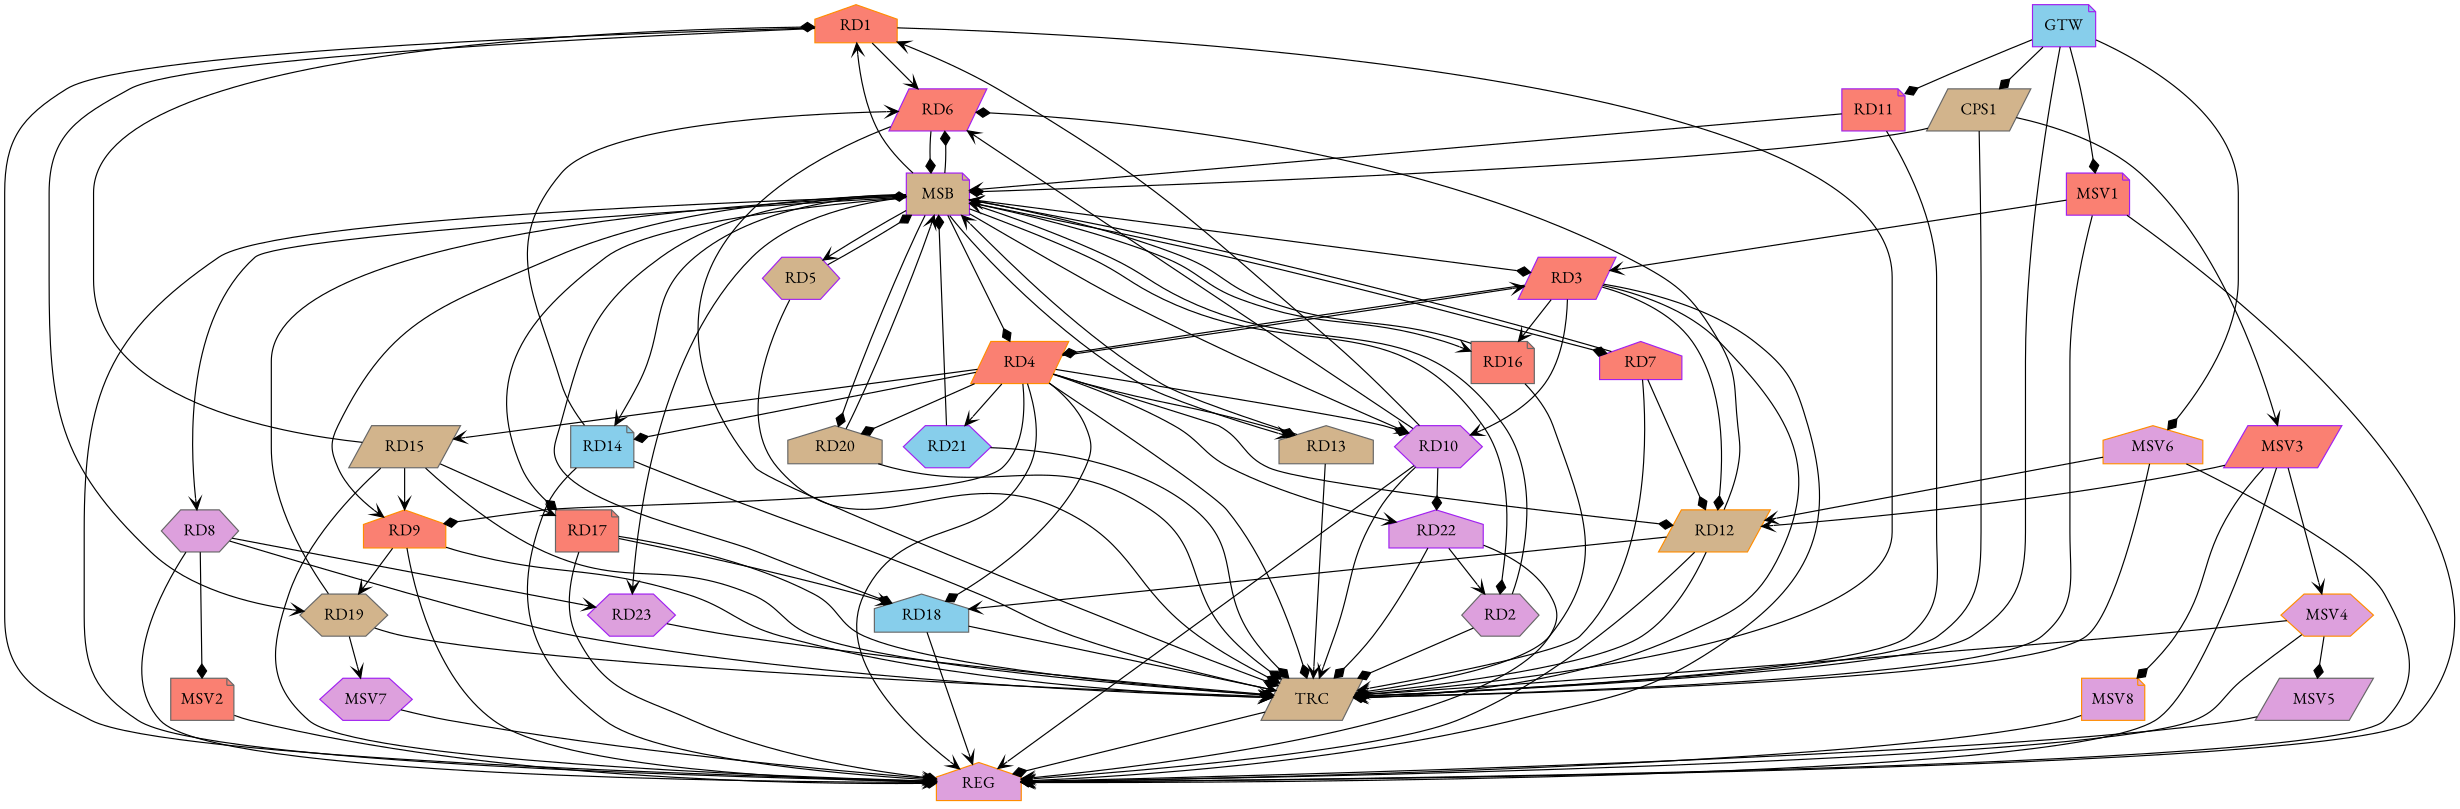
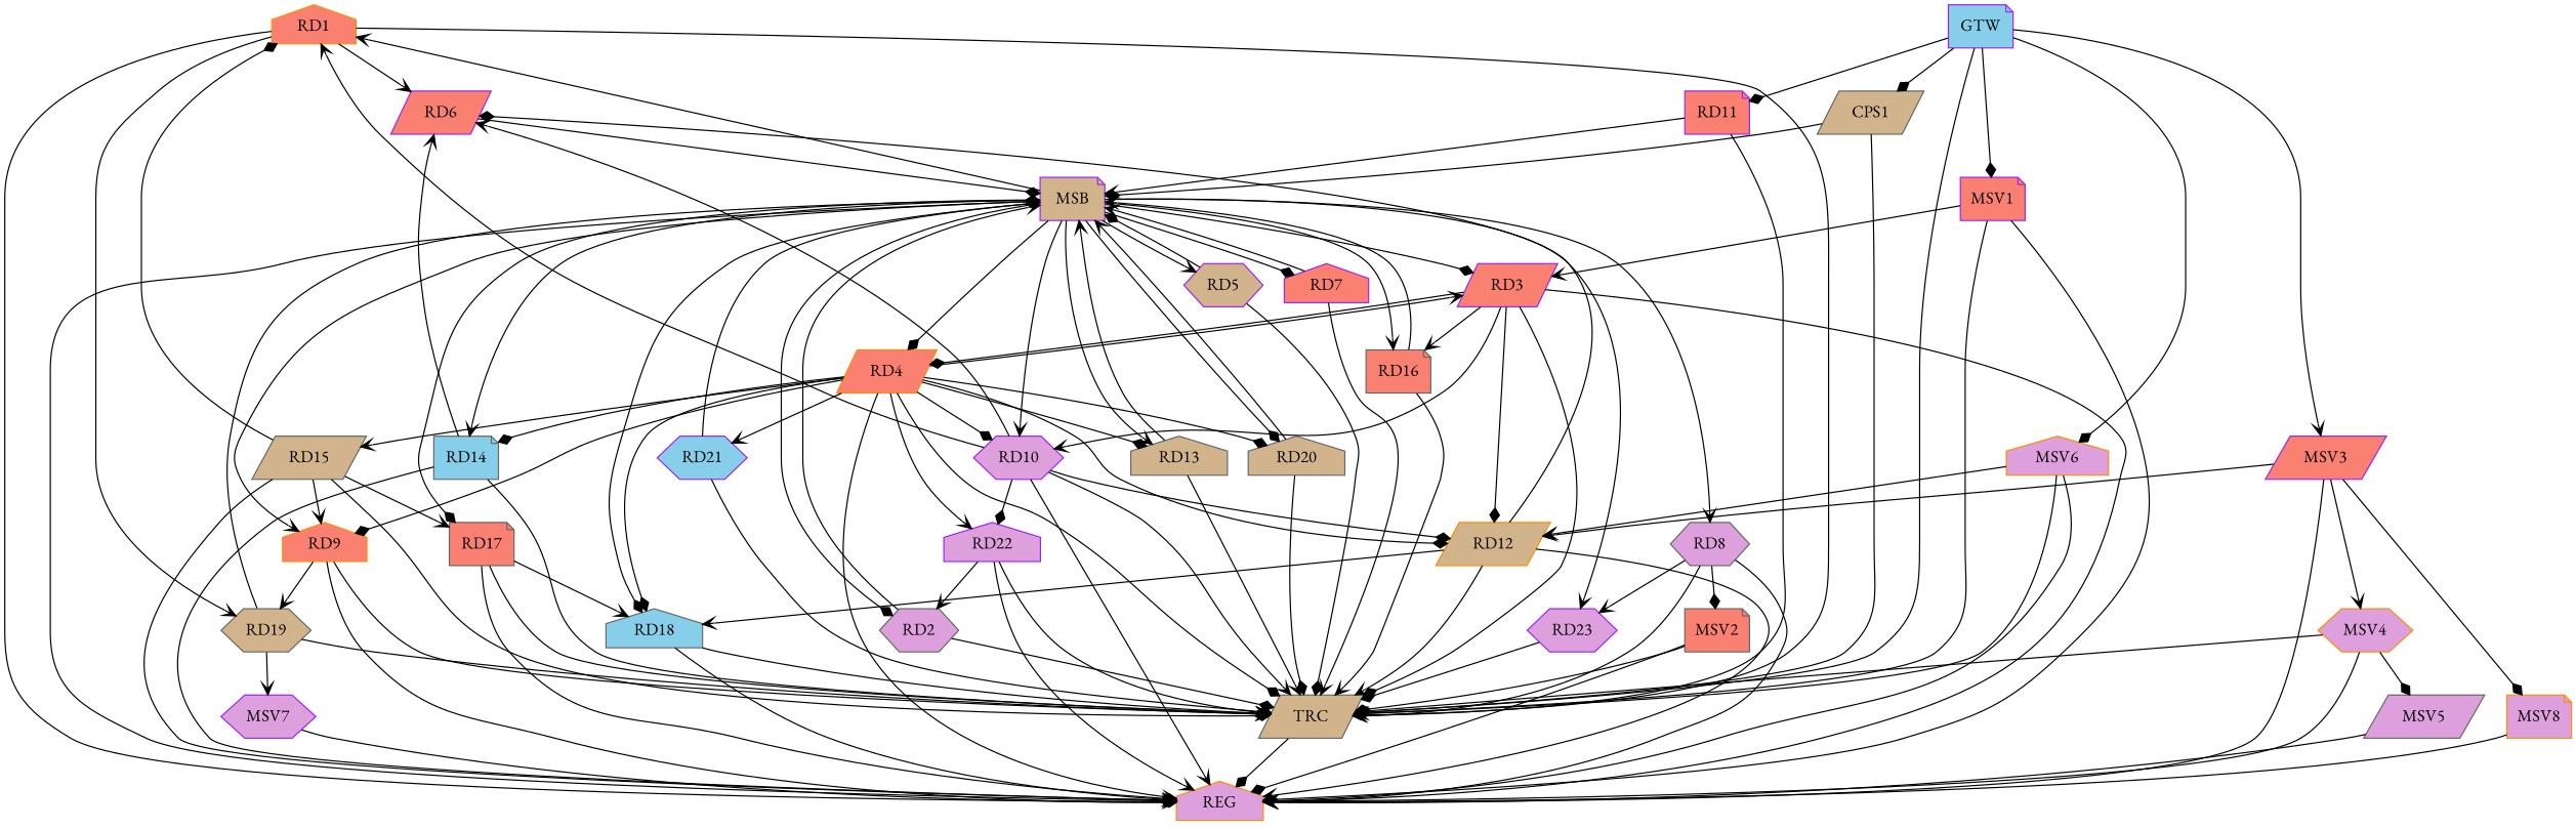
  strict digraph {
    fontname="EB Garamond"
    node [color=purple fillcolor=salmon fontname="EB Garamond" shape=house style=filled]
    edge [arrowhead=vee fontname="EB Garamond"]
    n1 [color=darkorange label=RD1]
    n2 [label=RD6 shape=parallelogram]
    n3 [color=gray40 fillcolor=tan label=RD19 shape=hexagon]
    n4 [color=darkorange fillcolor=plum label=REG]
    n5 [color=gray40 fillcolor=tan label=TRC shape=parallelogram]
    n6 [fillcolor=tan label=MSB shape=note]
    n7 [fillcolor=plum label=MSV7 shape=hexagon]
    n8 [color=gray40 fillcolor=plum label=RD2 shape=hexagon]
    n9 [label=RD3 shape=parallelogram]
    n10 [color=darkorange label=RD4 shape=parallelogram]
    n11 [fillcolor=plum label=RD10 shape=hexagon]
    n12 [color=gray40 label=RD16 shape=note]
    n13 [color=darkorange label=RD9]
    n14 [color=gray40 fillcolor=tan label=RD13]
    n15 [color=gray40 fillcolor=skyblue label=RD14 shape=note]
    n16 [color=gray40 fillcolor=skyblue label=RD18]
    n17 [color=gray40 fillcolor=tan label=RD20]
    n18 [fillcolor=tan label=RD5 shape=hexagon]
    n19 [label=RD7]
    n20 [color=gray40 fillcolor=plum label=RD8 shape=hexagon]
    n21 [fillcolor=plum label=RD23 shape=hexagon]
    n22 [color=gray40 label=RD17 shape=note]
    n23 [color=darkorange fillcolor=tan label=RD12 shape=parallelogram]
    n24 [color=gray40 fillcolor=tan label=RD15 shape=parallelogram]
    n25 [fillcolor=skyblue label=RD21 shape=hexagon]
    n26 [fillcolor=plum label=RD22]
    n27 [color=gray40 label=MSV2 shape=note]
    n28 [label=RD11 shape=note]
    n29 [color=gray40 fillcolor=tan label=CPS1 shape=parallelogram]
    n30 [fillcolor=skyblue label=GTW shape=note]
    n31 [label=MSV1 shape=note]
    n32 [label=MSV3 shape=parallelogram]
    n33 [color=darkorange fillcolor=plum label=MSV6]
    n34 [color=darkorange fillcolor=plum label=MSV4 shape=hexagon]
    n35 [color=darkorange fillcolor=plum label=MSV8 shape=note]
    n36 [color=gray40 fillcolor=plum label=MSV5 shape=parallelogram]
    n1 -> n2
    n1 -> n3
    n1 -> n4 [arrowhead=diamond]
    n1 -> n5 [arrowhead=diamond]
-   n2 -> n5 [arrowhead=diamond]
+   n27 -> n5 [arrowhead=diamond]
    n2 -> n6 [arrowhead=diamond]
    n3 -> n5
    n3 -> n6 [arrowhead=diamond]
    n3 -> n7
    n5 -> n4 [arrowhead=diamond]
    n6 -> n1
-   n6 -> n2 [arrowhead=diamond]
    n6 -> n4
    n6 -> n8 [arrowhead=diamond]
    n6 -> n9 [arrowhead=diamond]
    n6 -> n10 [arrowhead=diamond]
    n6 -> n11
    n6 -> n12
    n6 -> n13
    n6 -> n14
    n6 -> n15
    n6 -> n16 [arrowhead=diamond]
    n6 -> n17 [arrowhead=diamond]
    n6 -> n18
    n6 -> n19 [arrowhead=diamond]
    n6 -> n20
    n6 -> n21
    n6 -> n22 [arrowhead=diamond]
    n7 -> n4
    n8 -> n5 [arrowhead=diamond]
    n8 -> n6
    n9 -> n4
    n9 -> n5 [arrowhead=diamond]
    n9 -> n10 [arrowhead=diamond]
    n9 -> n11
    n9 -> n12
    n9 -> n23 [arrowhead=diamond]
    n10 -> n4
    n10 -> n5 [arrowhead=diamond]
    n10 -> n9
    n10 -> n11 [arrowhead=diamond]
    n10 -> n13 [arrowhead=diamond]
    n10 -> n14 [arrowhead=diamond]
    n10 -> n15 [arrowhead=diamond]
    n10 -> n16 [arrowhead=diamond]
    n10 -> n17 [arrowhead=diamond]
    n10 -> n23 [arrowhead=diamond]
    n10 -> n24
    n10 -> n25
    n10 -> n26
    n11 -> n1
    n11 -> n2
    n11 -> n4
    n11 -> n5
-   n19 -> n23 [arrowhead=diamond]
+   n11 -> n23 [arrowhead=diamond]
    n11 -> n26 [arrowhead=diamond]
    n12 -> n5
    n12 -> n6
    n13 -> n3
    n13 -> n4 [arrowhead=diamond]
    n13 -> n5
    n14 -> n5
    n14 -> n6
    n15 -> n2
    n15 -> n4
    n15 -> n5
    n16 -> n4
    n16 -> n5
    n17 -> n5 [arrowhead=diamond]
    n17 -> n6
    n18 -> n5 [arrowhead=diamond]
    n18 -> n6 [arrowhead=diamond]
    n19 -> n5
    n19 -> n6
    n20 -> n4
    n20 -> n5
    n20 -> n21
    n20 -> n27 [arrowhead=diamond]
    n21 -> n5 [arrowhead=diamond]
    n22 -> n4 [arrowhead=diamond]
    n22 -> n5
    n22 -> n16
    n23 -> n2 [arrowhead=diamond]
    n23 -> n4
    n23 -> n5
    n23 -> n16
    n24 -> n1 [arrowhead=diamond]
    n24 -> n4 [arrowhead=diamond]
    n24 -> n5 [arrowhead=diamond]
    n24 -> n13
    n24 -> n22
    n25 -> n5 [arrowhead=diamond]
    n25 -> n6 [arrowhead=diamond]
    n26 -> n4
    n26 -> n5 [arrowhead=diamond]
    n26 -> n8
    n27 -> n4 [arrowhead=diamond]
    n28 -> n5
    n28 -> n6
    n29 -> n5 [arrowhead=diamond]
    n29 -> n6 [arrowhead=diamond]
    n30 -> n5 [arrowhead=diamond]
    n30 -> n28 [arrowhead=diamond]
    n30 -> n29 [arrowhead=diamond]
    n30 -> n31 [arrowhead=diamond]
-   n29 -> n32
+   n30 -> n32
    n30 -> n33 [arrowhead=diamond]
    n31 -> n4 [arrowhead=diamond]
    n31 -> n5
    n31 -> n9
    n32 -> n4
    n32 -> n23
    n32 -> n34
    n32 -> n35 [arrowhead=diamond]
    n33 -> n4 [arrowhead=diamond]
    n33 -> n5
    n33 -> n23
    n34 -> n4
    n34 -> n5 [arrowhead=diamond]
    n34 -> n36 [arrowhead=diamond]
    n35 -> n4
    n36 -> n4
  }
